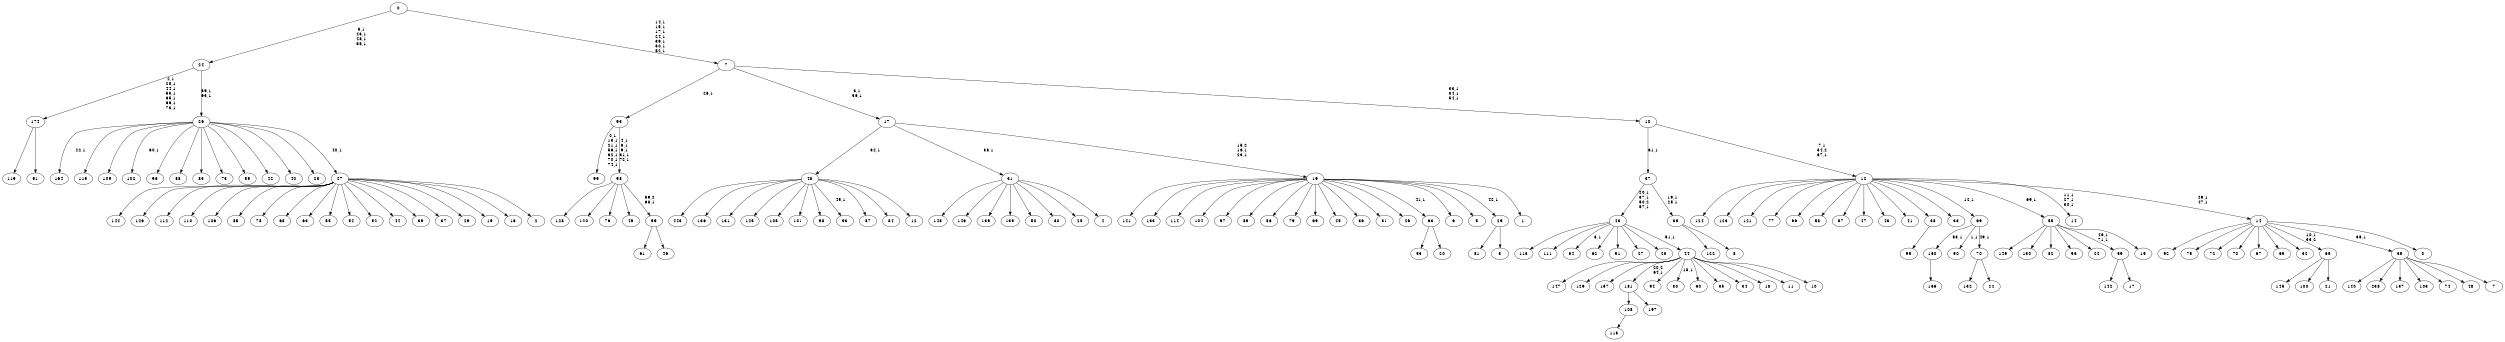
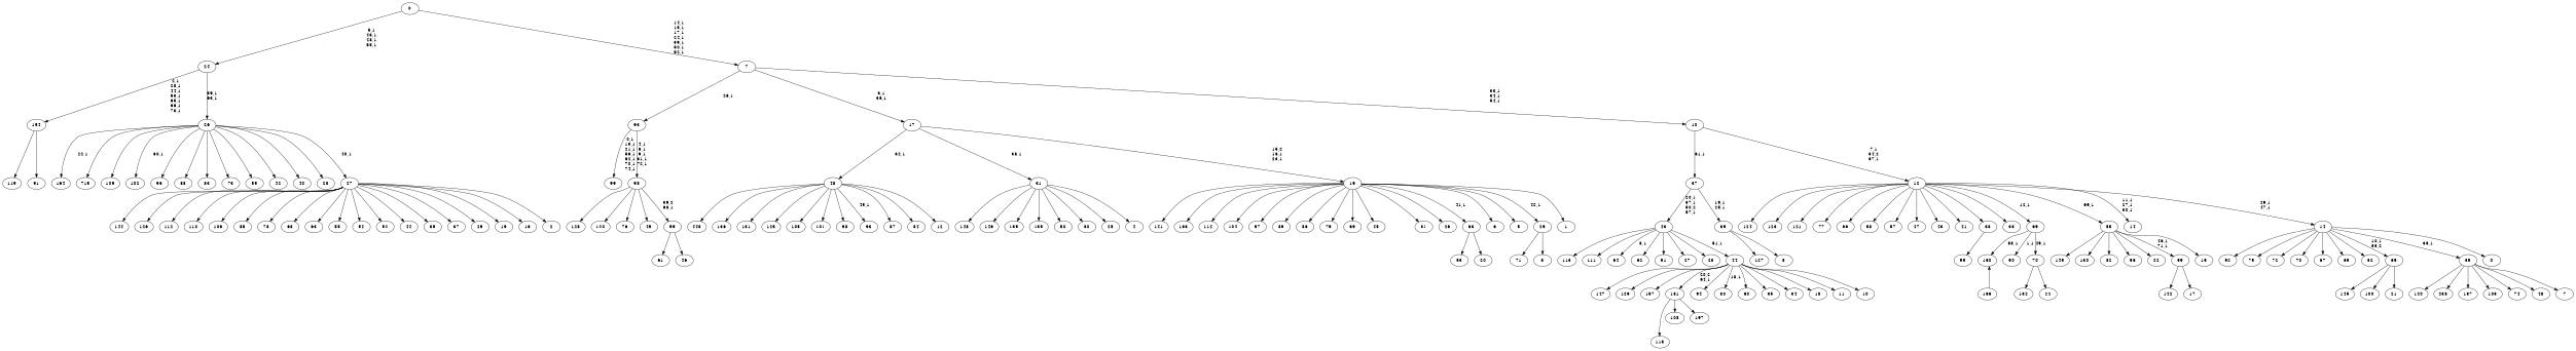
  digraph {
    n1 [label=149]
    n2 [label=148]
    n3 [label=147]
    n4 [label=146]
    n5 [label=145]
    n6 [label=144]
    n7 [label=443]
    n8 [label=142]
    n9 [label=141]
    n10 [label=140]
    n11 [label=139]
    n12 [label=238]
    n13 [label=137]
    n14 [label=136]
    n15 [label=135]
    n16 [label=164]
    n17 [label=133]
    n18 [label=132]
    n19 [label=131]
    n20 [label=130]
    n21 [label=129]
    n22 [label=128]
-   n23 [label=122]
+   n23 [label=127]
    n24 [label=126]
    n25 [label=125]
    n26 [label=124]
    n27 [label=123]
    n28 [label=121]
    n29 [label=120]
    n30 [label=119]
    n31 [label=118]
    n32 [label=157]
    n33 [label=166]
-   n34 [label=115]
+   n34 [label=715]
    n35 [label=114]
    n36 [label=113]
    n37 [label=112]
    n38 [label=111]
    n39 [label=110]
    n40 [label=109]
    n41 [label=108]
    n42 [label=197]
    181
    n44 [label=106]
    n45 [label=105]
    n46 [label=104]
    n47 [label=103]
    n48 [label=102]
    n49 [label=101]
    n50 [label=100]
    n51 [label=99]
    n52 [label=98]
    n53 [label=97]
    n54 [label=96]
    n55 [label=95]
    160
    n57 [label=94]
    n58 [label=93]
    n59 [label=92]
    n60 [label=91]
-   154 [label=174]
+   154
    n62 [label=90]
    n63 [label=89]
    n64 [label=88]
    n65 [label=87]
    n66 [label=86]
    n67 [label=85]
    n68 [label=84]
    n69 [label=83]
    n70 [label=82]
    n71 [label=80]
    n72 [label=79]
    n73 [label=78]
    n74 [label=77]
    n75 [label=76]
    n76 [label=75]
    n77 [label=74]
    n78 [label=73]
    n79 [label=72]
-   n80 [label=81]
+   n80 [label=71]
    n81 [label=70]
    n82 [label=69]
    n83 [label=68]
    n84 [label=67]
    n85 [label=66]
    n86 [label=65]
    n87 [label=64]
    n88 [label=63]
    n89 [label=62]
    n90 [label=61]
    n91 [label=60]
    n92 [label=59]
    n93 [label=58]
    n94 [label=57]
    n95 [label=56]
    n96 [label=55]
    n97 [label=54]
    n98 [label=53]
    n99 [label=52]
    n100 [label=51]
    n101 [label=50]
    n102 [label=49]
    n103 [label=48]
    n104 [label=47]
    n105 [label=46]
    99
    98
    93
    n109 [label=45]
    n110 [label=44]
    n111 [label=43]
    n112 [label=42]
    n113 [label=41]
    n114 [label=40]
    n115 [label=39]
    n116 [label=38]
    n117 [label=37]
-   n118 [label=36]
    n119 [label=35]
    n120 [label=34]
    n121 [label=33]
    n122 [label=32]
    n123 [label=31]
    n124 [label=30]
    n125 [label=29]
    n126 [label=28]
    n127 [label=27]
    n128 [label=26]
    n129 [label=25]
    n130 [label=24]
    70
    69
    n133 [label=23]
    n134 [label=22]
    n135 [label=21]
    65
    n137 [label=20]
    63
    n139 [label=19]
    n140 [label=18]
    n141 [label=17]
    59
    n143 [label=16]
    n144 [label=15]
    55
    n146 [label=14]
    n147 [label=12]
    48
    n149 [label=11]
    n150 [label=10]
    44
    43
    n153 [label=8]
    39
    37
    n156 [label=7]
    35
    n158 [label=6]
    n159 [label=5]
    n160 [label=4]
    31
    n162 [label=3]
    29
    n164 [label=2]
    27
    26
    24
    n168 [label=1]
    19
    17
    n171 [label=0]
    14
    12
    10
    7
    0
-   n41 -> n31
+   181 -> n31
    181 -> n41
    181 -> n42
-   160 -> n33
+   n33 -> 160
    154 -> n30
    154 -> n60
    99 -> n90
    99 -> n105
    98 -> n22
    98 -> n29
    98 -> n75
    98 -> n102
    98 -> 99 [label="39,2\n68,1"]
    93 -> n51 [label="0,1\n13,1\n21,1\n56,1\n62,1\n70,1\n74,1"]
    93 -> 98 [label="4,1\n6,1\n9,1\n31,1\n72,1"]
    n116 -> n55
    70 -> n18
    70 -> n130
    69 -> 160 [label="58,1"]
    69 -> n62 [label="1,1"]
    69 -> 70 [label="49,1"]
    65 -> n5
    65 -> n50
    65 -> n135
    63 -> n98
    63 -> n137
    59 -> n8
    59 -> n141
    55 -> n1
    55 -> n20
    55 -> n70
    55 -> n95
    55 -> n134
    55 -> 59 [label="46,1\n71,1"]
    55 -> n144
    48 -> n7
    48 -> n14
    48 -> n19
    48 -> n25
    48 -> n45
    48 -> n49
    48 -> n52
    48 -> n58 [label="45,1"]
    48 -> n65
    48 -> n68
    48 -> n147
    44 -> n3
    44 -> n21
    44 -> n32
    44 -> 181 [label="20,2\n64,1"]
    44 -> n57
    44 -> n71 [label="18,1"]
    44 -> n91
    44 -> n119
    44 -> n120
    44 -> n140
    44 -> n149
    44 -> n150
    43 -> n36
    43 -> n38
    43 -> n87 [label="8,1"]
    43 -> n89
    43 -> n100
    43 -> n127
    43 -> n133
    43 -> 44 [label="51,1"]
    39 -> n23
    39 -> n153
    37 -> 43 [label="20,1\n37,1\n50,2\n57,1"]
    37 -> 39 [label="19,1\n25,1"]
    35 -> n10
    35 -> n12
    35 -> n13
    35 -> n47
    35 -> n77
    35 -> n103
    35 -> n156
    31 -> n2
    31 -> n4
    31 -> n11
    31 -> n15
    31 -> n101
    31 -> n124
    31 -> n129
    31 -> n160
    29 -> n80
    29 -> n162
    27 -> n6
    27 -> n24
    27 -> n37
    27 -> n39
    27 -> n44
    27 -> n67
    27 -> n73
    27 -> n83
    27 -> n88
    27 -> n96
    27 -> n97
    27 -> n99
    27 -> n110
    27 -> n115
    27 -> n117
    27 -> n125
    27 -> n139
    27 -> n143
    27 -> n164
    26 -> n16 [label="22,1"]
    26 -> n34
    26 -> n40
    26 -> n48 [label="60,1"]
    26 -> n54
    26 -> n64
    26 -> n69
    26 -> n78
    26 -> n92
    26 -> n112
    26 -> n114
    26 -> n126
    26 -> 27 [label="40,1"]
    24 -> 154 [label="2,1\n28,1\n44,1\n53,1\n65,1\n66,1\n73,1"]
    24 -> 26 [label="59,1\n63,1"]
    19 -> n9
    19 -> n17
    19 -> n35
    19 -> n46
    19 -> n53
    19 -> n63
    19 -> n66
    19 -> n72
    19 -> n82
    19 -> n109
-   19 -> n118
    19 -> n123
    19 -> n128
    19 -> 63 [label="41,1"]
    19 -> n158
    19 -> n159
    19 -> 29 [label="42,1"]
    19 -> n168
    17 -> 48 [label="32,1"]
    17 -> 31 [label="38,1"]
    17 -> 19 [label="15,2\n16,1\n23,1"]
    14 -> n59
    14 -> n76
    14 -> n79
    14 -> n81
    14 -> n84
    14 -> n86
    14 -> n122
    14 -> 65 [label="10,1\n33,2"]
    14 -> 35 [label="35,1"]
    14 -> n171
    12 -> n26
    12 -> n27
    12 -> n28
    12 -> n74
    12 -> n85
    12 -> n93
    12 -> n94
    12 -> n104
    12 -> n111
    12 -> n113
    12 -> n116
    12 -> n121
    12 -> 69 [label="12,1"]
    12 -> 55 [label="69,1"]
    12 -> n146 [label="11,1\n27,1\n30,1"]
    12 -> 14 [label="29,1\n47,1"]
    10 -> 37 [label="61,1"]
    10 -> 12 [label="7,1\n34,2\n67,1"]
    7 -> 93 [label="26,1"]
    7 -> 17 [label="3,1\n36,1"]
    7 -> 10 [label="33,1\n34,1\n54,1"]
    0 -> 24 [label="5,1\n43,1\n48,1\n55,1"]
    0 -> 7 [label="14,1\n15,1\n17,1\n24,1\n39,1\n50,1\n52,1"]
  }
